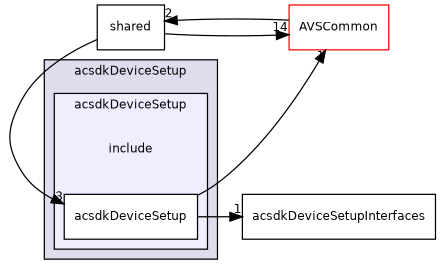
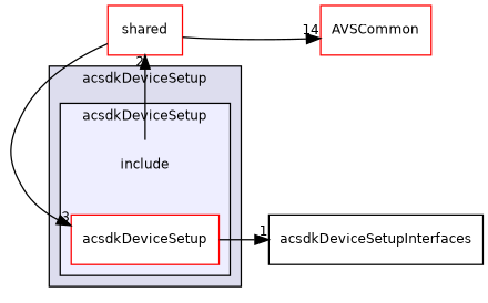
  digraph {
    compound=true
    rankdir=LR
    node [fontname=Helvetica fontsize=10 shape=box color=black fillcolor=white style=filled]
    edge [headlabel=1 labeldistance=1.5 labelfontname=Helvetica labelfontsize=10]
    n1 [label=include shape=plaintext color="" fillcolor="" style=""]
-   n2 [label=acsdkDeviceSetup]
+   n2 [color=red label=acsdkDeviceSetup]
    n3 [color=red label=AVSCommon]
    n4 [label=acsdkDeviceSetupInterfaces]
-   n5 [label=shared]
+   n5 [color=red label=shared]
    subgraph cluster_1 {
      bgcolor="#ddddee"
      fontname=Helvetica
      fontsize=10
      label=acsdkDeviceSetup
      pencolor=black
      subgraph cluster_2 {
        bgcolor="#eeeeff"
        fontname=Helvetica
        fontsize=10
        label=acsdkDeviceSetup
        pencolor=black
        n1
        n2
      }
    }
-   n2 -> n3
    n2 -> n4
-   n3 -> n5 [headlabel=2]
+   n1 -> n5 [headlabel=2]
    n5 -> n2 [headlabel=3]
    n5 -> n3 [headlabel=14]
  }
